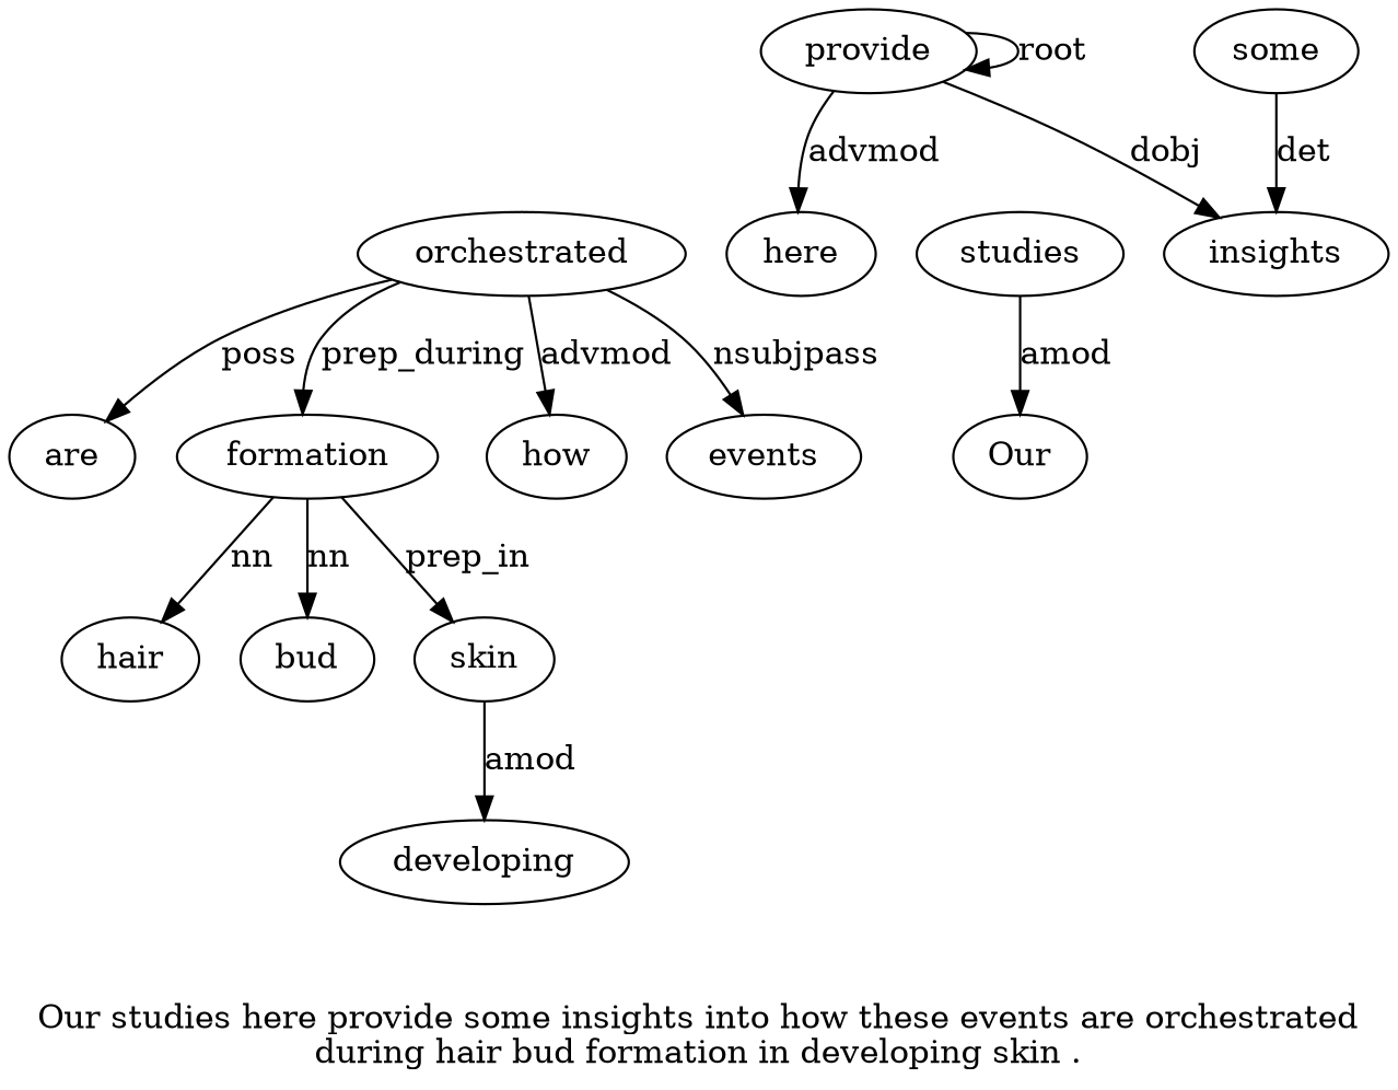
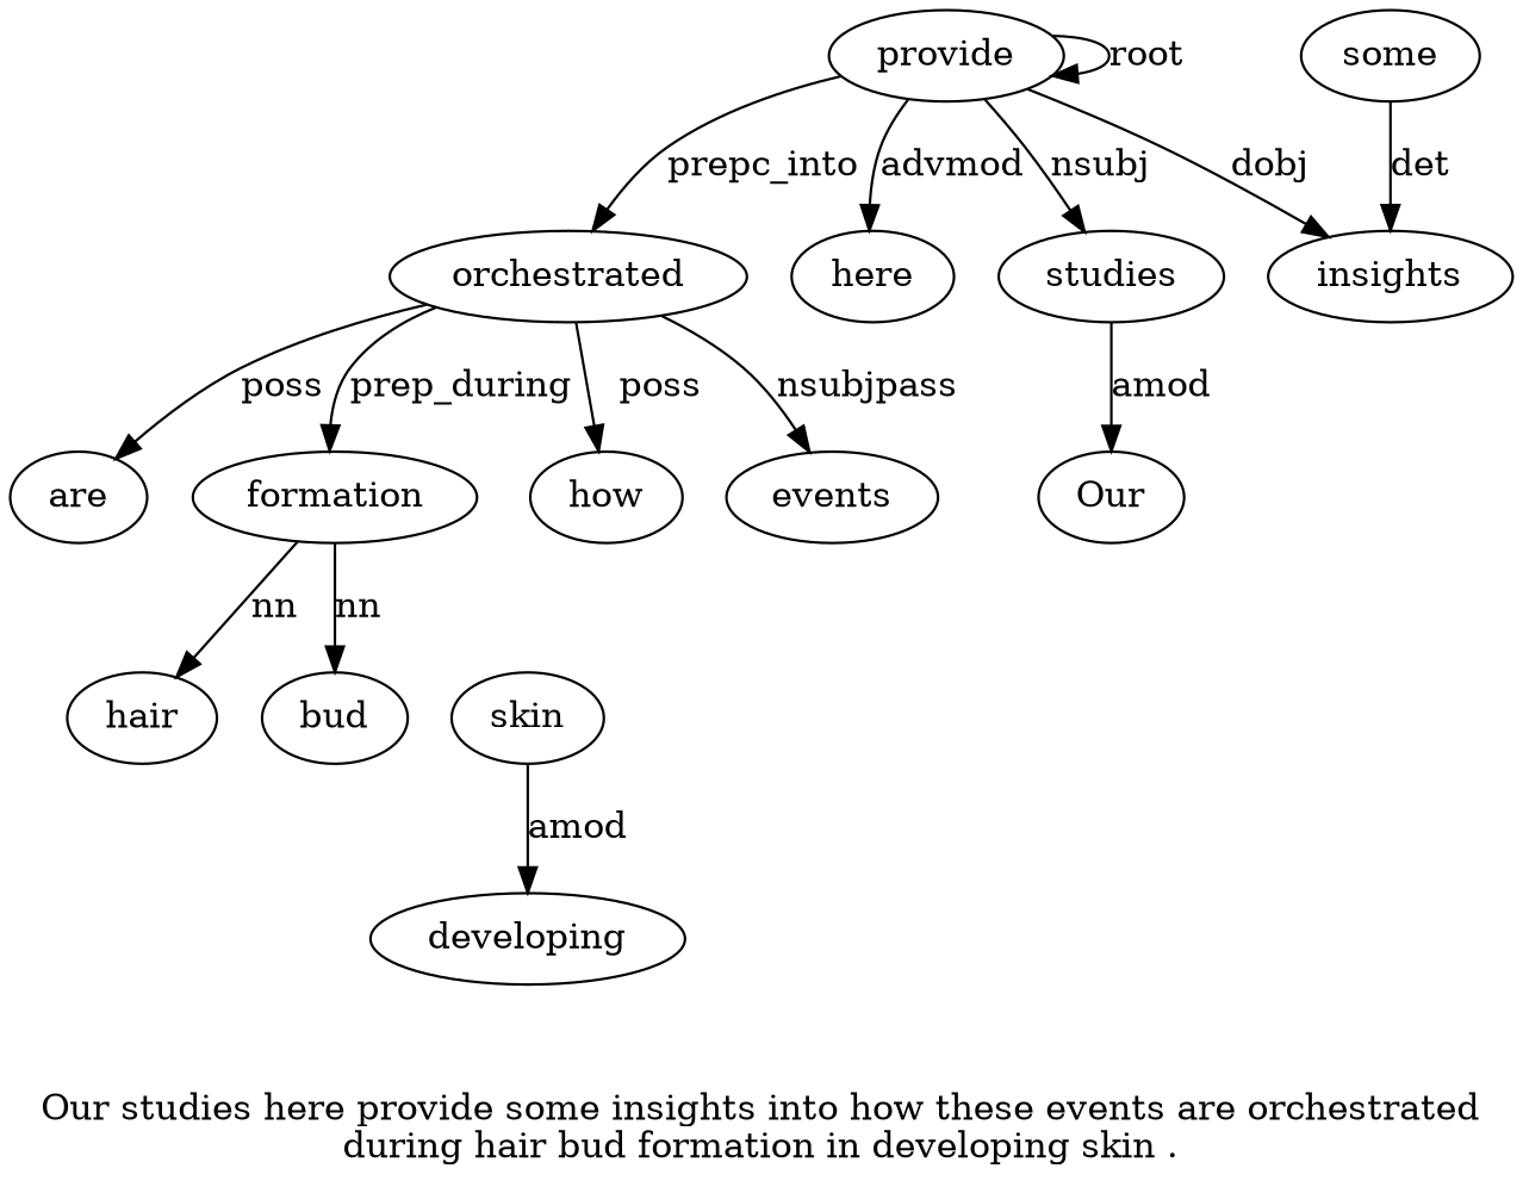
  digraph {
    fontname="DejaVu Serif"
    label="Our studies here provide some insights into how these events are orchestrated\nduring hair bud formation in developing skin ."
    node [fillcolor=white fontname="DejaVu Serif" style=filled]
    edge [fontname="DejaVu Serif"]
    n1 [label=studies]
    n2 [label=Our]
    n3 [label=provide]
    n4 [label=here]
    n5 [label=insights]
    n6 [label=orchestrated]
    n7 [label=how]
    n8 [label=events]
    n9 [label=are]
    n10 [label=formation]
    n11 [label=some]
    n12 [label=hair]
    n13 [label=bud]
    n14 [label=skin]
    n15 [label=developing]
    n1 -> n2 [label=amod]
+   n3 -> n1 [label=nsubj]
    n3 -> n3 [label=root]
    n3 -> n4 [label=advmod]
    n3 -> n5 [label=dobj]
-   n6 -> n7 [label=advmod]
+   n3 -> n6 [label=prepc_into]
+   n6 -> n7 [label=poss]
    n6 -> n8 [label=nsubjpass]
    n6 -> n9 [label=poss]
    n6 -> n10 [label=prep_during]
    n10 -> n12 [label=nn]
    n10 -> n13 [label=nn]
-   n10 -> n14 [label=prep_in]
    n11 -> n5 [label=det]
    n14 -> n15 [label=amod]
  }
